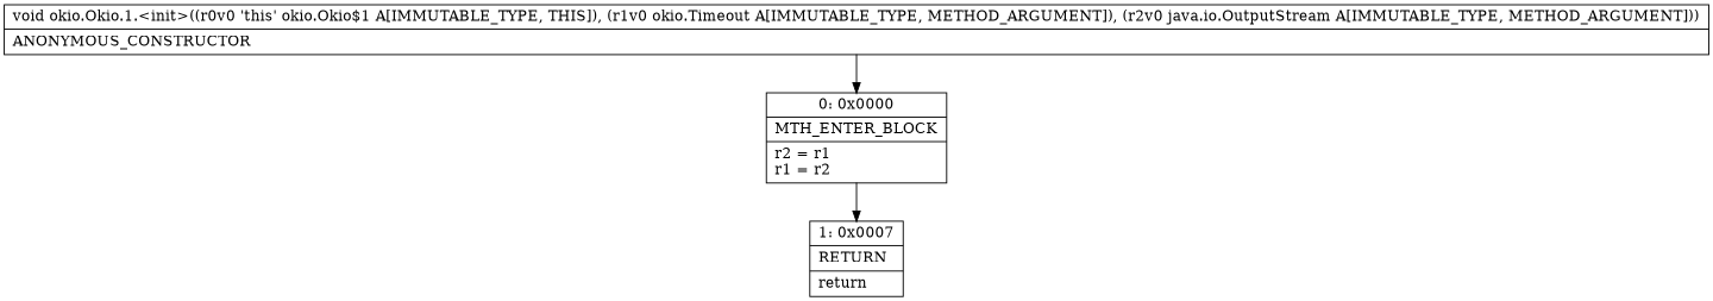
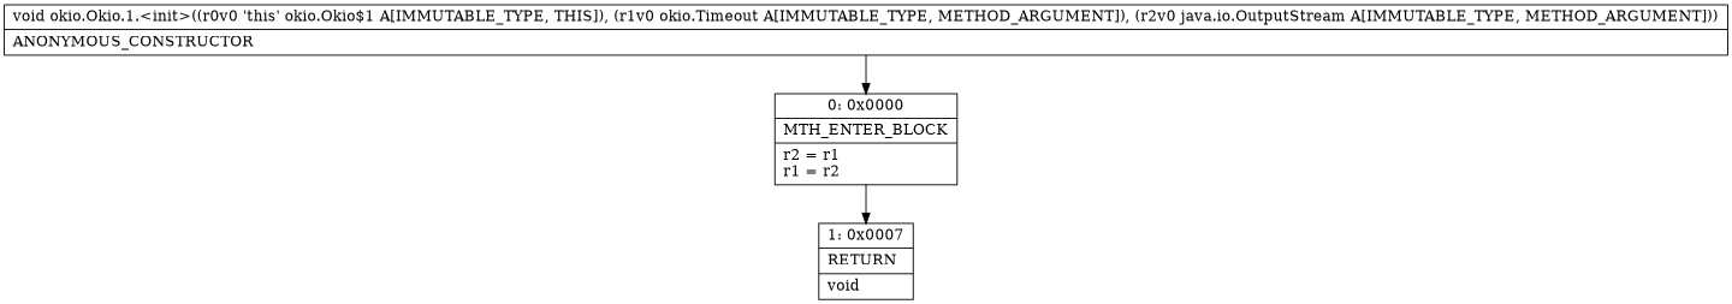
  digraph {
    node [shape=record]
    n1 [label="{0\:\ 0x0000|MTH_ENTER_BLOCK\l|r2 = r1\lr1 = r2\l}"]
-   n2 [label="{1\:\ 0x0007|RETURN\l|return\l}"]
+   n2 [label="{1\:\ 0x0007|RETURN\l|void\l}"]
    n3 [label="{void okio.Okio.1.\<init\>((r0v0 'this' okio.Okio$1 A[IMMUTABLE_TYPE, THIS]), (r1v0 okio.Timeout A[IMMUTABLE_TYPE, METHOD_ARGUMENT]), (r2v0 java.io.OutputStream A[IMMUTABLE_TYPE, METHOD_ARGUMENT]))  | ANONYMOUS_CONSTRUCTOR\l}"]
    n1 -> n2
    n3 -> n1
  }
